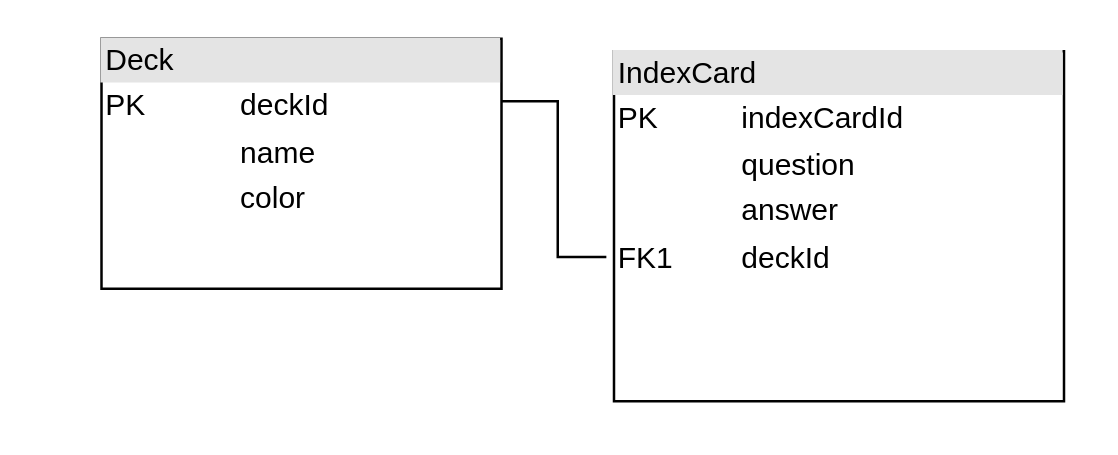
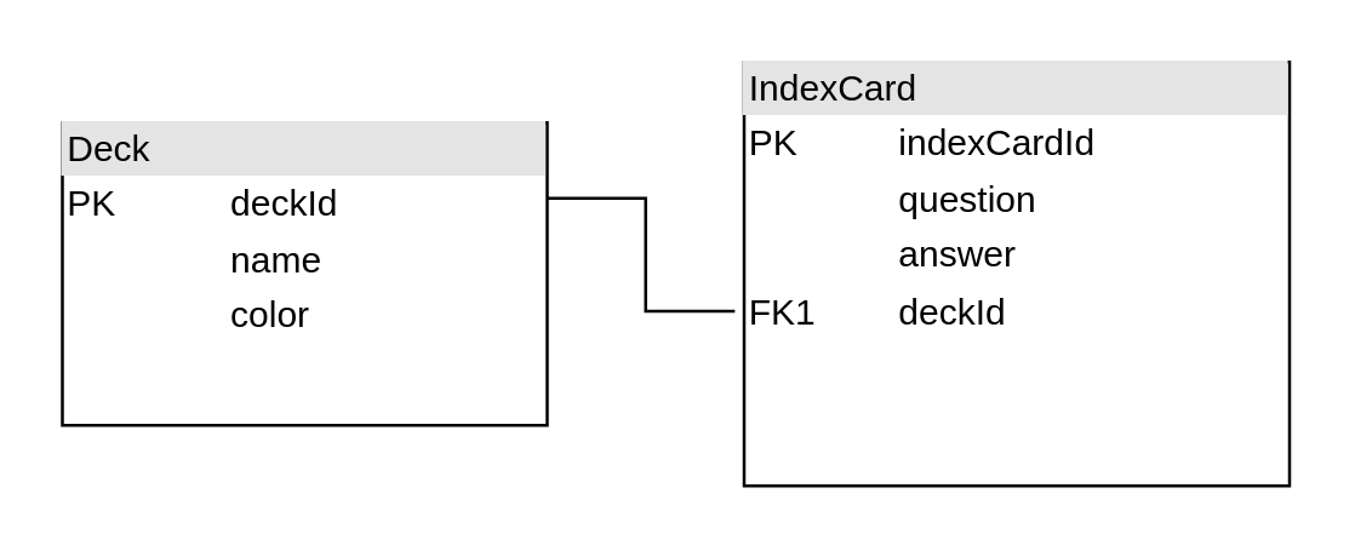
  <mxCell id="0" />
  <mxCell id="1" parent="0" />
- <mxCell id="2" value="&lt;div style=&quot;box-sizing:border-box;width:100%;background:#e4e4e4;padding:2px;&quot;&gt;Deck&lt;/div&gt;&lt;table style=&quot;width:100%;font-size:1em;&quot; cellpadding=&quot;2&quot; cellspacing=&quot;0&quot;&gt;&lt;tbody&gt;&lt;tr&gt;&lt;td&gt;PK&lt;/td&gt;&lt;td&gt;deckId&lt;/td&gt;&lt;/tr&gt;&lt;tr&gt;&lt;td&gt;&lt;br&gt;&lt;/td&gt;&lt;td&gt;name&lt;/td&gt;&lt;/tr&gt;&lt;tr&gt;&lt;td&gt;&lt;br&gt;&lt;/td&gt;&lt;td&gt;color&lt;/td&gt;&lt;/tr&gt;&lt;/tbody&gt;&lt;/table&gt;" style="verticalAlign=top;align=left;overflow=fill;html=1;whiteSpace=wrap;" parent="1" vertex="1"><mxGeometry x="40" y="15" width="160" height="100" as="geometry" /></mxCell>
+ <mxCell id="2" value="&lt;div style=&quot;box-sizing:border-box;width:100%;background:#e4e4e4;padding:2px;&quot;&gt;Deck&lt;/div&gt;&lt;table style=&quot;width:100%;font-size:1em;&quot; cellpadding=&quot;2&quot; cellspacing=&quot;0&quot;&gt;&lt;tbody&gt;&lt;tr&gt;&lt;td&gt;PK&lt;/td&gt;&lt;td&gt;deckId&lt;/td&gt;&lt;/tr&gt;&lt;tr&gt;&lt;td&gt;&lt;br&gt;&lt;/td&gt;&lt;td&gt;name&lt;/td&gt;&lt;/tr&gt;&lt;tr&gt;&lt;td&gt;&lt;br&gt;&lt;/td&gt;&lt;td&gt;color&lt;/td&gt;&lt;/tr&gt;&lt;/tbody&gt;&lt;/table&gt;" style="verticalAlign=top;align=left;overflow=fill;html=1;whiteSpace=wrap;" parent="1" vertex="1"><mxGeometry x="20" y="40" width="160" height="100" as="geometry" /></mxCell>
  <mxCell id="3" value="&lt;div style=&quot;box-sizing:border-box;width:100%;background:#e4e4e4;padding:2px;&quot;&gt;IndexCard&lt;/div&gt;&lt;table style=&quot;width:100%;font-size:1em;&quot; cellpadding=&quot;2&quot; cellspacing=&quot;0&quot;&gt;&lt;tbody&gt;&lt;tr&gt;&lt;td&gt;PK&lt;/td&gt;&lt;td&gt;indexCardId&lt;/td&gt;&lt;/tr&gt;&lt;tr&gt;&lt;td&gt;&lt;br&gt;&lt;/td&gt;&lt;td&gt;question&lt;/td&gt;&lt;/tr&gt;&lt;tr&gt;&lt;td&gt;&lt;br&gt;&lt;/td&gt;&lt;td&gt;answer&lt;/td&gt;&lt;/tr&gt;&lt;tr&gt;&lt;td&gt;FK1&lt;/td&gt;&lt;td&gt;deckId&lt;/td&gt;&lt;/tr&gt;&lt;/tbody&gt;&lt;/table&gt;" style="verticalAlign=top;align=left;overflow=fill;html=1;whiteSpace=wrap;" parent="1" vertex="1"><mxGeometry x="245" y="20" width="180" height="140" as="geometry" /></mxCell>
  <mxCell id="4" style="edgeStyle=orthogonalEdgeStyle;rounded=0;orthogonalLoop=1;jettySize=auto;html=1;exitX=1;exitY=0.25;exitDx=0;exitDy=0;entryX=-0.017;entryY=0.588;entryDx=0;entryDy=0;entryPerimeter=0;endArrow=none;endFill=0;" parent="1" source="2" target="3" edge="1"><mxGeometry relative="1" as="geometry" /></mxCell>
